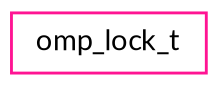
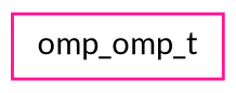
  digraph {
    rankdir=LR
    fontname=Lato
-   n1 [color=deeppink fillcolor=white fontname=Lato fontsize=10 height=0.2 label=omp_lock_t shape=record style=filled width=0.4]
+   n1 [color=deeppink fillcolor=white fontname=Lato fontsize=10 height=0.2 label=omp_omp_t shape=record style=filled width=0.4]
  }
